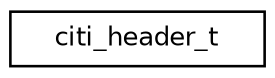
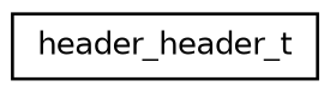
  digraph {
    rankdir=LR
-   n1 [color=black fillcolor=white fontname=Helvetica fontsize=10 height=0.2 label=citi_header_t shape=record style=filled width=0.4]
+   n1 [color=black fillcolor=white fontname=Helvetica fontsize=10 height=0.2 label=header_header_t shape=record style=filled width=0.4]
  }
